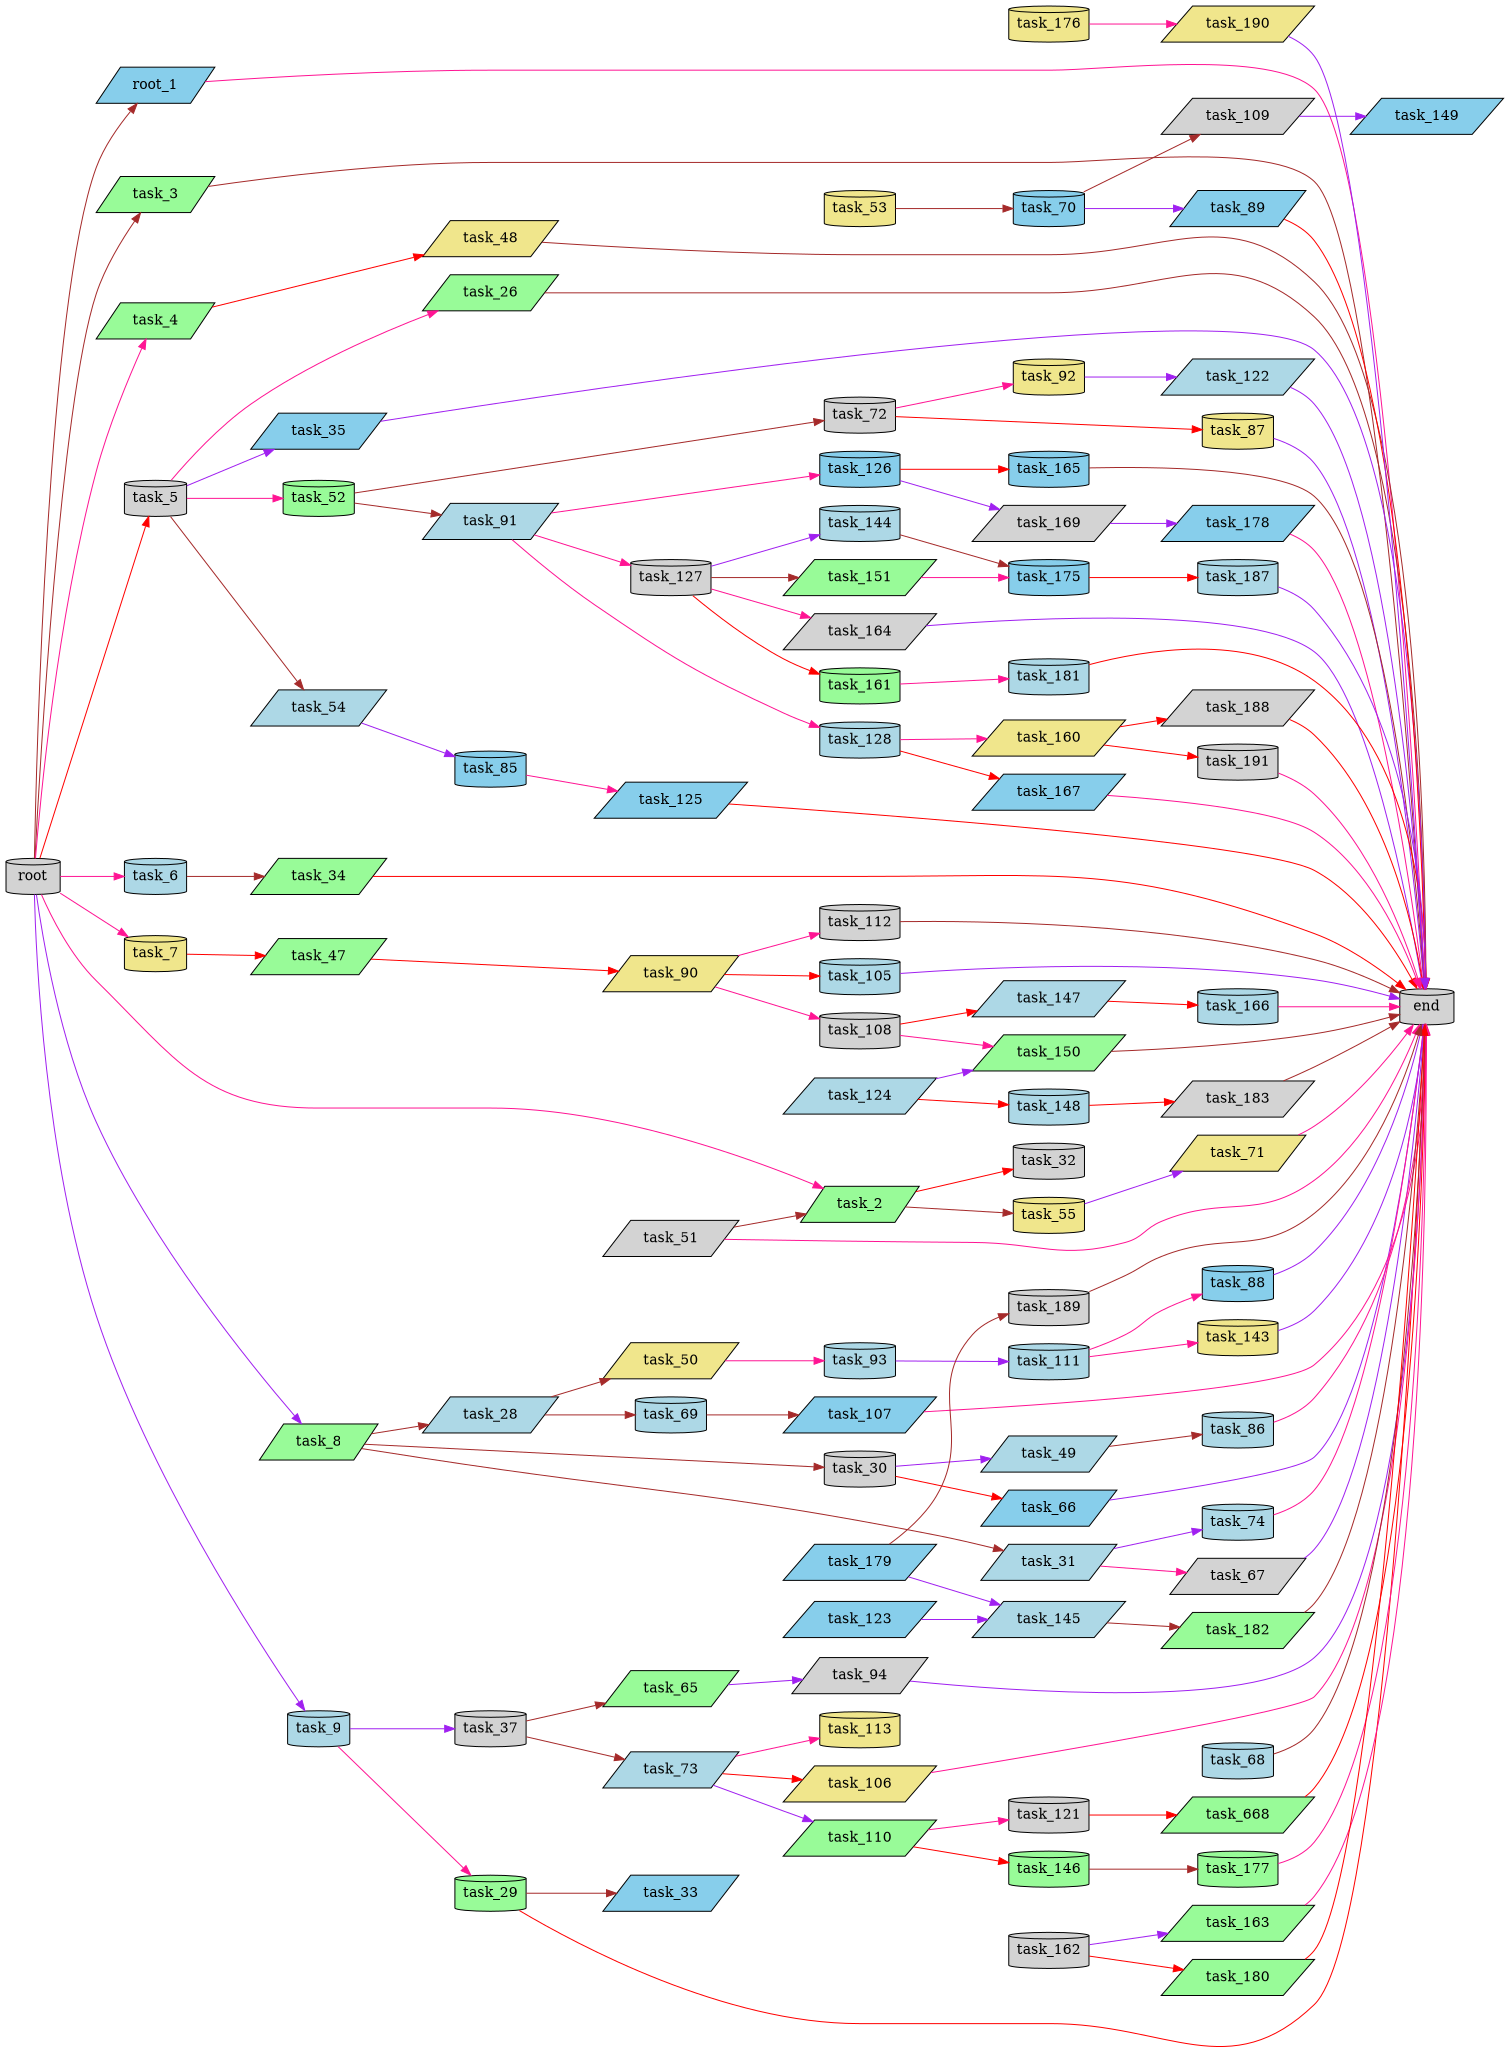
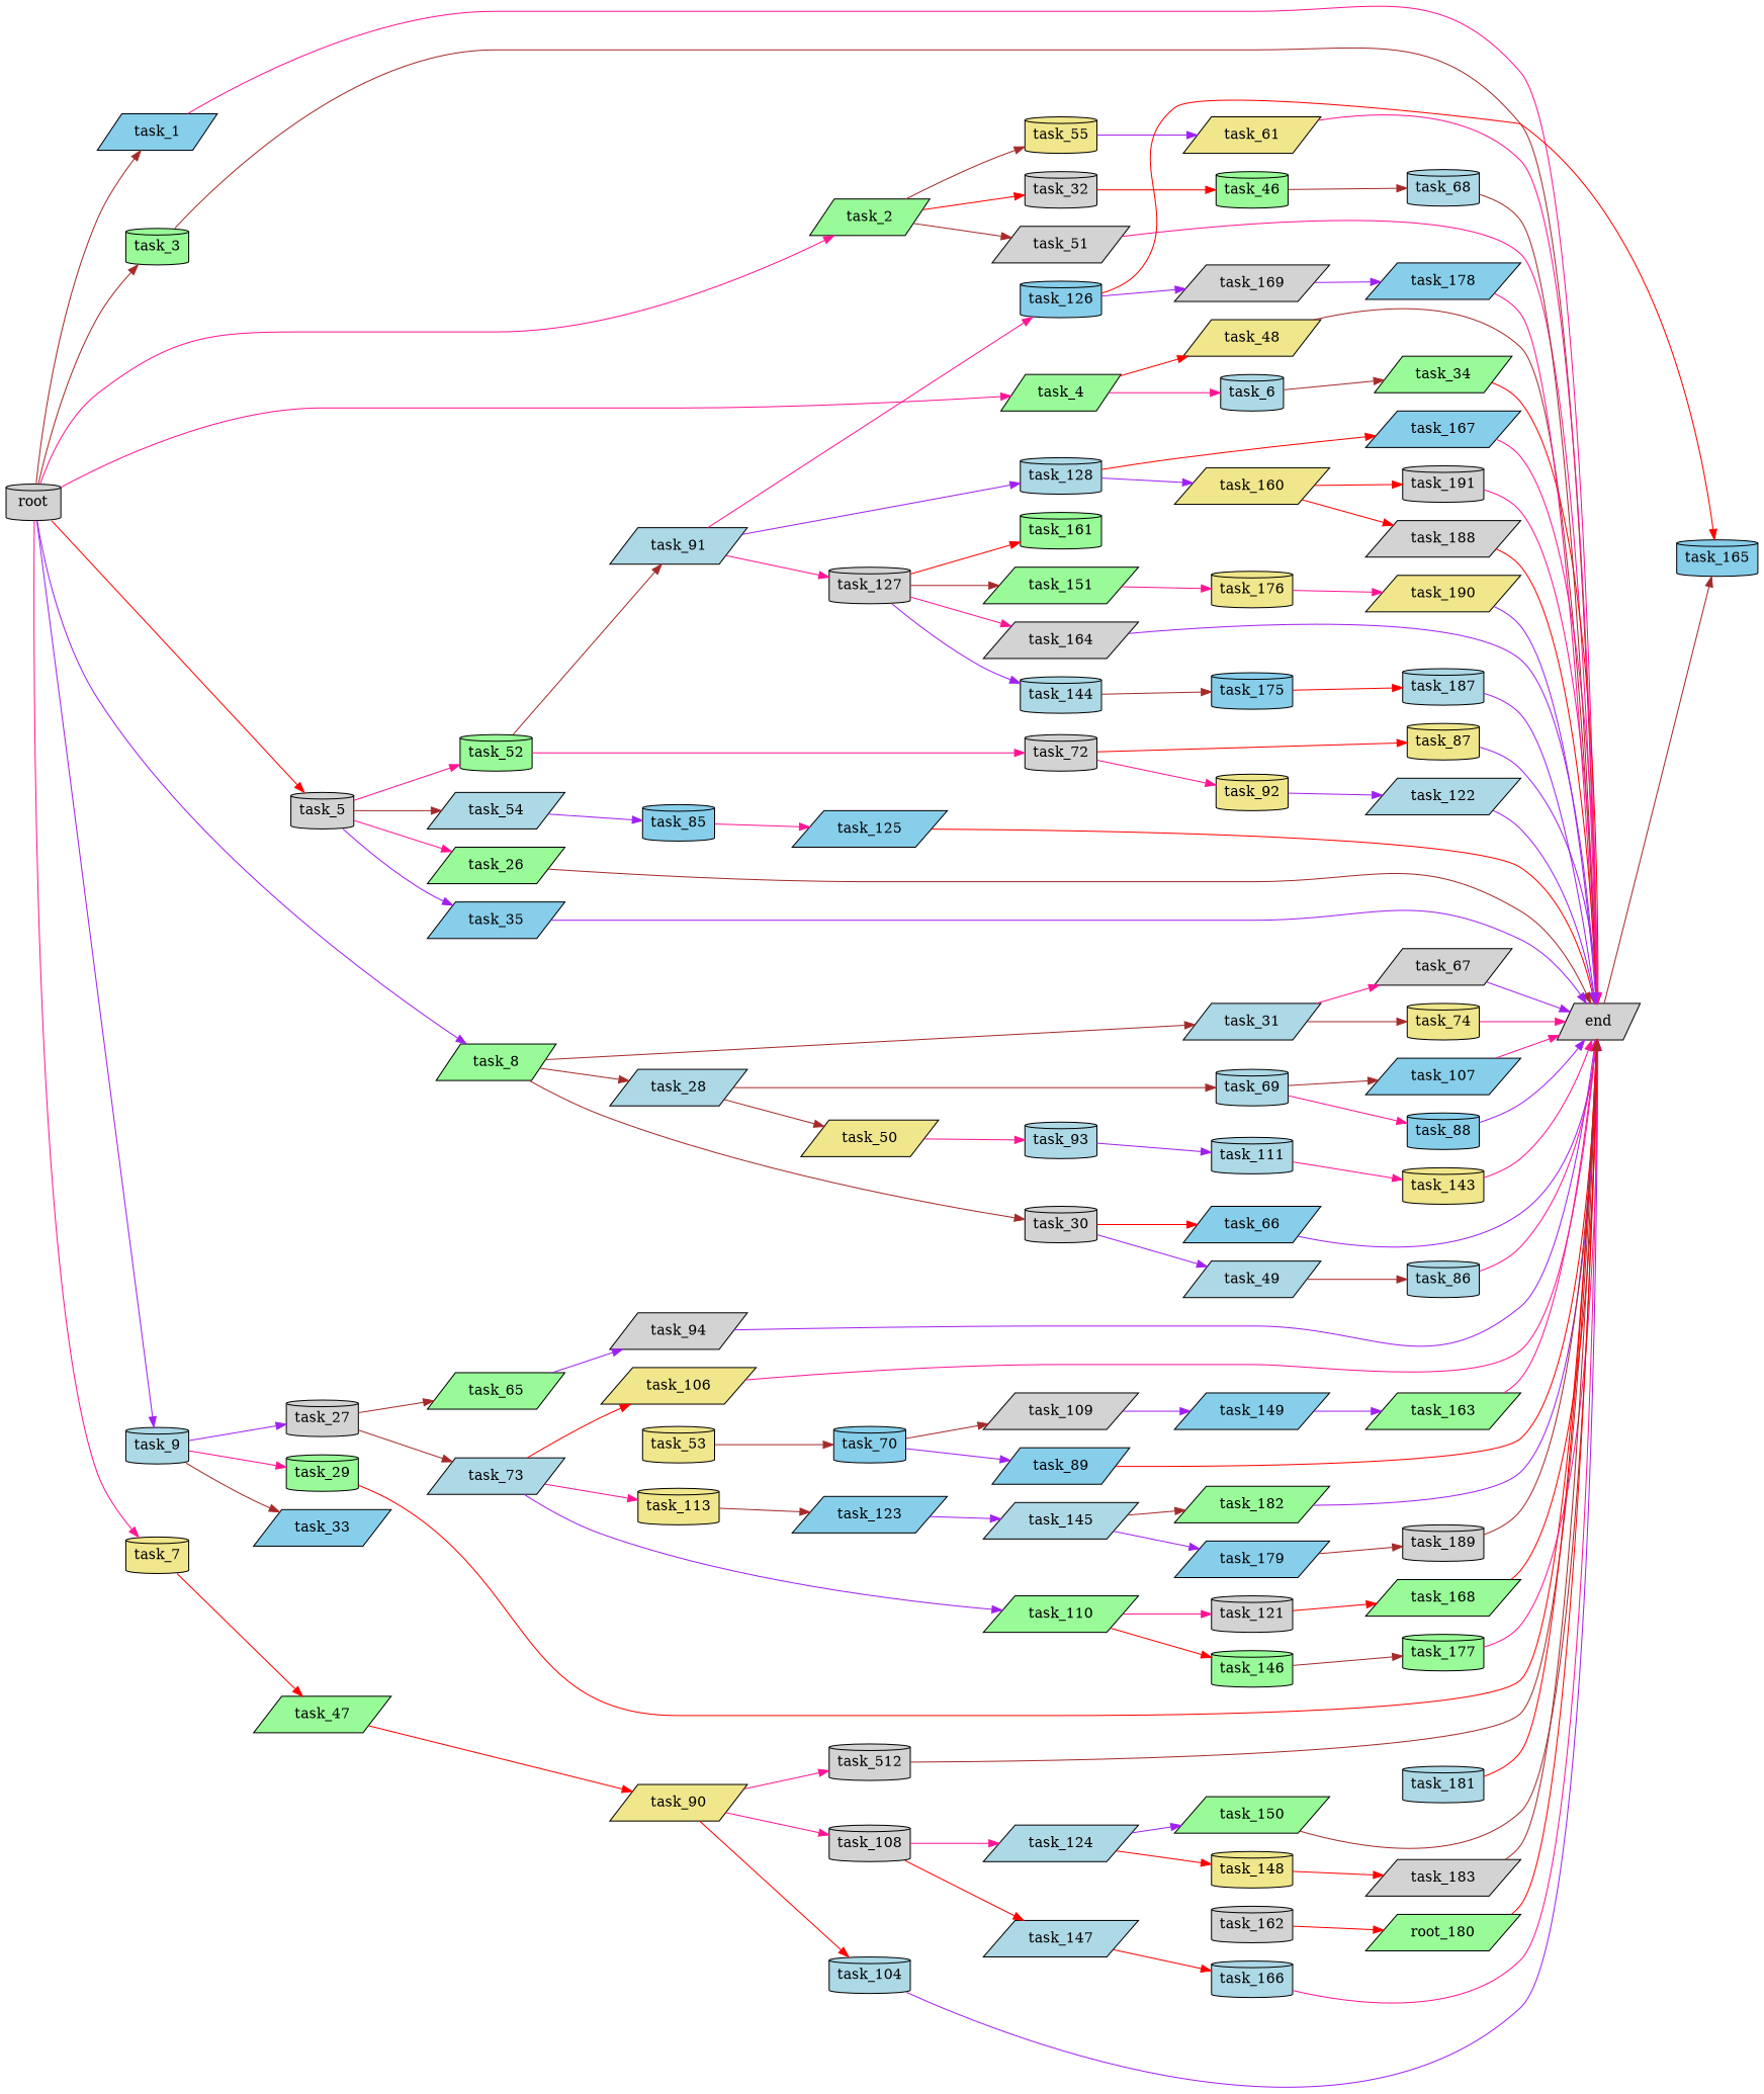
  digraph {
    rankdir=LR
    node [fillcolor=lightblue shape=parallelogram style=filled]
    edge [color=brown]
    root [fillcolor=lightgrey shape=cylinder]
-   task_1 [fillcolor=skyblue label=root_1]
+   task_1 [fillcolor=skyblue]
    task_2 [fillcolor=palegreen]
-   task_3 [fillcolor=palegreen]
+   task_3 [fillcolor=palegreen shape=cylinder]
    task_4 [fillcolor=palegreen]
    task_5 [fillcolor=lightgrey shape=cylinder]
    task_6 [shape=cylinder]
    task_7 [fillcolor=khaki shape=cylinder]
    task_8 [fillcolor=palegreen]
    task_9 [shape=cylinder]
-   end [fillcolor=lightgrey shape=cylinder]
+   end [fillcolor=lightgrey]
    task_32 [fillcolor=lightgrey shape=cylinder]
    task_51 [fillcolor=lightgrey]
    task_55 [fillcolor=khaki shape=cylinder]
    task_48 [fillcolor=khaki]
    task_26 [fillcolor=palegreen]
    task_35 [fillcolor=skyblue]
    task_52 [fillcolor=palegreen shape=cylinder]
    task_54
    task_34 [fillcolor=palegreen]
    task_47 [fillcolor=palegreen]
    task_28
    task_30 [fillcolor=lightgrey shape=cylinder]
    task_31
-   task_27 [fillcolor=lightgrey shape=cylinder label=task_37]
+   task_27 [fillcolor=lightgrey shape=cylinder]
    task_29 [fillcolor=palegreen shape=cylinder]
    task_33 [fillcolor=skyblue]
-   task_71 [fillcolor=khaki]
+   task_46 [fillcolor=palegreen shape=cylinder]
+   task_71 [fillcolor=khaki label=task_61]
    task_72 [fillcolor=lightgrey shape=cylinder]
    task_91
    task_85 [fillcolor=skyblue shape=cylinder]
    task_90 [fillcolor=khaki]
    task_50 [fillcolor=khaki]
    task_69 [shape=cylinder]
    task_49
    task_66 [fillcolor=skyblue]
    task_67 [fillcolor=lightgrey]
-   task_74 [shape=cylinder]
+   task_74 [fillcolor=khaki shape=cylinder]
    task_65 [fillcolor=palegreen]
    task_73
    task_94 [fillcolor=lightgrey]
    task_106 [fillcolor=khaki]
    task_110 [fillcolor=palegreen]
    task_113 [fillcolor=khaki shape=cylinder]
    task_93 [shape=cylinder]
    task_88 [fillcolor=skyblue shape=cylinder]
    task_107 [fillcolor=skyblue]
    task_86 [shape=cylinder]
    task_68 [shape=cylinder]
    task_53 [fillcolor=khaki shape=cylinder]
    task_70 [fillcolor=skyblue shape=cylinder]
-   task_105 [shape=cylinder]
+   task_105 [shape=cylinder label=task_104]
    task_108 [fillcolor=lightgrey shape=cylinder]
-   task_112 [fillcolor=lightgrey shape=cylinder]
+   task_112 [fillcolor=lightgrey shape=cylinder label=task_512]
    task_111 [shape=cylinder]
    task_87 [fillcolor=khaki shape=cylinder]
    task_92 [fillcolor=khaki shape=cylinder]
    task_126 [fillcolor=skyblue shape=cylinder]
    task_127 [fillcolor=lightgrey shape=cylinder]
    task_128 [shape=cylinder]
    task_89 [fillcolor=skyblue]
    task_109 [fillcolor=lightgrey]
    task_125 [fillcolor=skyblue]
    task_149 [fillcolor=skyblue]
    task_122
    task_121 [fillcolor=lightgrey shape=cylinder]
    task_146 [fillcolor=palegreen shape=cylinder]
    task_123 [fillcolor=skyblue]
    task_124
    task_147
    task_165 [fillcolor=skyblue shape=cylinder]
    task_169 [fillcolor=lightgrey]
    task_144 [shape=cylinder]
    task_151 [fillcolor=palegreen]
    task_161 [fillcolor=palegreen shape=cylinder]
    task_164 [fillcolor=lightgrey]
    task_160 [fillcolor=khaki]
    task_167 [fillcolor=skyblue]
    task_143 [fillcolor=khaki shape=cylinder]
-   task_148 [shape=cylinder]
+   task_148 [fillcolor=khaki shape=cylinder]
    task_150 [fillcolor=palegreen]
    task_166 [shape=cylinder]
    task_163 [fillcolor=palegreen]
-   task_168 [fillcolor=palegreen label=task_668]
+   task_168 [fillcolor=palegreen]
    task_177 [fillcolor=palegreen shape=cylinder]
    task_145
    task_179 [fillcolor=skyblue]
    task_182 [fillcolor=palegreen]
    task_183 [fillcolor=lightgrey]
    task_178 [fillcolor=skyblue]
    task_175 [fillcolor=skyblue shape=cylinder]
    task_176 [fillcolor=khaki shape=cylinder]
    task_181 [shape=cylinder]
    task_188 [fillcolor=lightgrey]
    task_191 [fillcolor=lightgrey shape=cylinder]
    task_162 [fillcolor=lightgrey shape=cylinder]
-   task_180 [fillcolor=palegreen]
+   task_180 [fillcolor=palegreen label=root_180]
    task_187 [shape=cylinder]
    task_189 [fillcolor=lightgrey shape=cylinder]
    task_190 [fillcolor=khaki]
    root -> task_1
    root -> task_2 [color=deeppink]
    root -> task_3
    root -> task_4 [color=deeppink]
    root -> task_5 [color=red]
-   root -> task_6 [color=deeppink]
+   task_4 -> task_6 [color=deeppink]
    root -> task_7 [color=deeppink]
    root -> task_8 [color=purple]
    root -> task_9 [color=purple]
    task_1 -> end [color=deeppink]
    task_2 -> task_32 [color=red]
-   task_51 -> task_2
+   task_2 -> task_51
    task_2 -> task_55
    task_3 -> end
    task_4 -> task_48 [color=red]
    task_5 -> task_26 [color=deeppink]
    task_5 -> task_35 [color=purple]
    task_5 -> task_52 [color=deeppink]
    task_5 -> task_54
    task_6 -> task_34
    task_7 -> task_47 [color=red]
    task_8 -> task_28
    task_8 -> task_30
    task_8 -> task_31
    task_9 -> task_27 [color=purple]
    task_9 -> task_29 [color=deeppink]
-   task_29 -> task_33
+   task_9 -> task_33
+   task_32 -> task_46 [color=red]
    task_51 -> end [color=deeppink]
    task_55 -> task_71 [color=purple]
    task_48 -> end
    task_26 -> end
    task_35 -> end [color=purple]
-   task_52 -> task_72
+   task_52 -> task_72 [color=deeppink]
    task_52 -> task_91
    task_54 -> task_85 [color=purple]
    task_34 -> end [color=red]
    task_47 -> task_90 [color=red]
    task_28 -> task_50
    task_28 -> task_69
    task_30 -> task_49 [color=purple]
    task_30 -> task_66 [color=red]
    task_31 -> task_67 [color=deeppink]
-   task_31 -> task_74 [color=purple]
+   task_31 -> task_74
    task_27 -> task_65
    task_27 -> task_73
    task_29 -> end [color=red]
+   task_46 -> task_68
    task_71 -> end [color=deeppink]
    task_72 -> task_87 [color=red]
    task_72 -> task_92 [color=deeppink]
    task_91 -> task_126 [color=deeppink]
    task_91 -> task_127 [color=deeppink]
-   task_91 -> task_128 [color=deeppink]
+   task_91 -> task_128 [color=purple]
    task_85 -> task_125 [color=deeppink]
    task_90 -> task_105 [color=red]
    task_90 -> task_108 [color=deeppink]
    task_90 -> task_112 [color=deeppink]
    task_50 -> task_93 [color=deeppink]
-   task_111 -> task_88 [color=deeppink]
+   task_69 -> task_88 [color=deeppink]
    task_69 -> task_107
    task_49 -> task_86
    task_66 -> end [color=purple]
    task_67 -> end [color=purple]
    task_74 -> end [color=deeppink]
    task_65 -> task_94 [color=purple]
    task_73 -> task_106 [color=red]
    task_73 -> task_110 [color=purple]
    task_73 -> task_113 [color=deeppink]
    task_94 -> end [color=purple]
    task_106 -> end [color=deeppink]
    task_110 -> task_121 [color=deeppink]
    task_110 -> task_146 [color=red]
+   task_113 -> task_123
    task_93 -> task_111 [color=purple]
    task_88 -> end [color=purple]
    task_107 -> end [color=deeppink]
    task_86 -> end [color=deeppink]
    task_68 -> end
    task_53 -> task_70
    task_70 -> task_89 [color=purple]
    task_70 -> task_109
    task_105 -> end [color=purple]
-   task_108 -> task_150 [color=deeppink]
+   task_108 -> task_124 [color=deeppink]
    task_108 -> task_147 [color=red]
    task_112 -> end
    task_111 -> task_143 [color=deeppink]
    task_87 -> end [color=purple]
    task_92 -> task_122 [color=purple]
    task_126 -> task_165 [color=red]
    task_126 -> task_169 [color=purple]
    task_127 -> task_144 [color=purple]
    task_127 -> task_151
    task_127 -> task_161 [color=red]
    task_127 -> task_164 [color=deeppink]
-   task_128 -> task_160 [color=deeppink]
+   task_128 -> task_160 [color=purple]
    task_128 -> task_167 [color=red]
    task_89 -> end [color=red]
    task_109 -> task_149 [color=purple]
    task_125 -> end [color=red]
-   task_162 -> task_163 [color=purple]
+   task_149 -> task_163 [color=purple]
    task_122 -> end [color=purple]
    task_121 -> task_168 [color=red]
    task_146 -> task_177
    task_123 -> task_145 [color=purple]
    task_124 -> task_148 [color=red]
    task_124 -> task_150 [color=purple]
    task_147 -> task_166 [color=red]
-   task_165 -> end
+   end -> task_165
    task_169 -> task_178 [color=purple]
    task_144 -> task_175
-   task_151 -> task_175 [color=deeppink]
-   task_161 -> task_181 [color=deeppink]
+   task_151 -> task_176 [color=deeppink]
    task_164 -> end [color=purple]
    task_160 -> task_188 [color=red]
    task_160 -> task_191 [color=red]
    task_167 -> end [color=deeppink]
-   task_143 -> end [color=purple]
+   task_143 -> end [color=deeppink]
    task_148 -> task_183 [color=red]
    task_150 -> end
    task_166 -> end [color=deeppink]
    task_163 -> end [color=deeppink]
    task_168 -> end [color=red]
    task_177 -> end [color=deeppink]
-   task_179 -> task_145 [color=purple]
+   task_145 -> task_179 [color=purple]
    task_145 -> task_182
    task_179 -> task_189
-   task_182 -> end
+   task_182 -> end [color=purple]
    task_183 -> end
    task_178 -> end [color=deeppink]
    task_175 -> task_187 [color=red]
    task_176 -> task_190 [color=deeppink]
    task_181 -> end [color=red]
    task_188 -> end [color=red]
    task_191 -> end [color=deeppink]
    task_162 -> task_180 [color=red]
    task_180 -> end [color=red]
    task_187 -> end [color=purple]
    task_189 -> end
    task_190 -> end [color=purple]
  }
